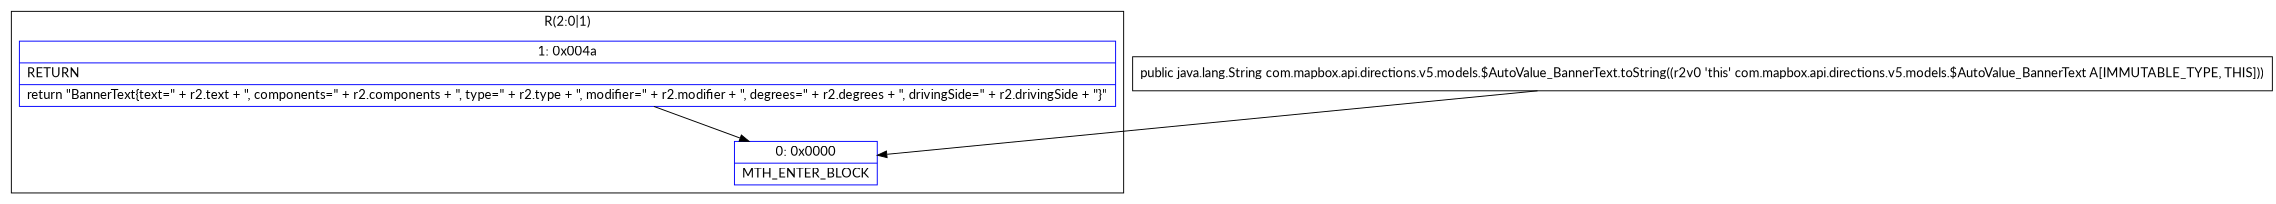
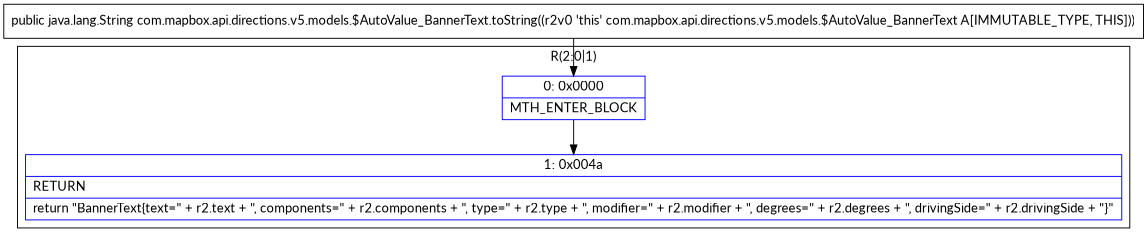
  digraph {
    fontname=Lato
    node [color=blue shape=record fontname=Lato]
    edge [fontname=Lato]
    n1 [label="{0\:\ 0x0000|MTH_ENTER_BLOCK\l}"]
    n2 [label="{1\:\ 0x004a|RETURN\l|return \"BannerText\{text=\" + r2.text + \", components=\" + r2.components + \", type=\" + r2.type + \", modifier=\" + r2.modifier + \", degrees=\" + r2.degrees + \", drivingSide=\" + r2.drivingSide + \"\}\"\l}"]
    n3 [label="{public java.lang.String com.mapbox.api.directions.v5.models.$AutoValue_BannerText.toString((r2v0 'this' com.mapbox.api.directions.v5.models.$AutoValue_BannerText A[IMMUTABLE_TYPE, THIS])) }" color=""]
    subgraph cluster_1 {
      label="R(2:0|1)"
      n1
      n2
    }
-   n2 -> n1
+   n1 -> n2
    n3 -> n1
  }
